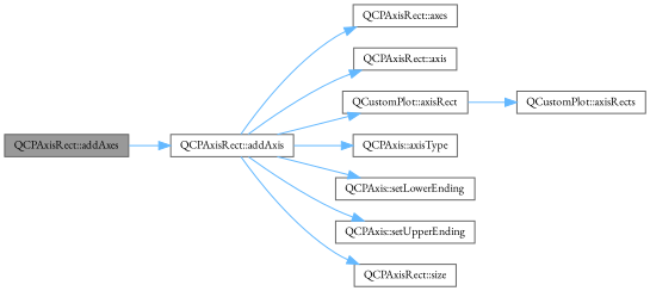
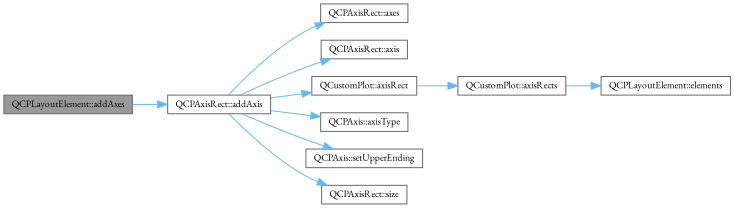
  digraph {
    fontname="EB Garamond"
    rankdir=LR
    node [color=grey40 fillcolor=white fontname="EB Garamond" fontsize=10 shape=box style=filled]
    edge [color=steelblue1 fontname="EB Garamond" fontsize=10 labelfontname=Helvetica labelfontsize=10 style=solid]
-   n1 [color=gray40 fillcolor=grey60 fontcolor=black height=0.2 label="QCPAxisRect::addAxes" width=0.4]
+   n1 [color=gray40 fillcolor=grey60 fontcolor=black height=0.2 label="QCPLayoutElement::addAxes" width=0.4]
    n2 [height=0.2 label="QCPAxisRect::addAxis" width=0.4]
    n3 [height=0.2 label="QCPAxisRect::axes" width=0.4]
    n4 [height=0.2 label="QCPAxisRect::axis" width=0.4]
    n5 [height=0.2 label="QCustomPlot::axisRect" width=0.4]
    n6 [height=0.2 label="QCPAxis::axisType" width=0.4]
-   n7 [height=0.2 label="QCPAxis::setLowerEnding" width=0.4]
    n8 [height=0.2 label="QCPAxis::setUpperEnding" width=0.4]
    n9 [height=0.2 label="QCPAxisRect::size" width=0.4]
    n10 [height=0.2 label="QCustomPlot::axisRects" width=0.4]
+   n11 [height=0.2 label="QCPLayoutElement::elements" width=0.4]
    n1 -> n2
    n2 -> n3
    n2 -> n4
    n2 -> n5
    n2 -> n6
-   n2 -> n7
    n2 -> n8
    n2 -> n9
    n5 -> n10
+   n10 -> n11
  }
